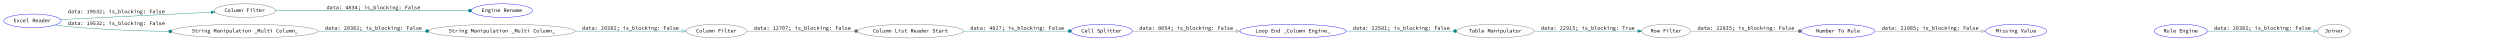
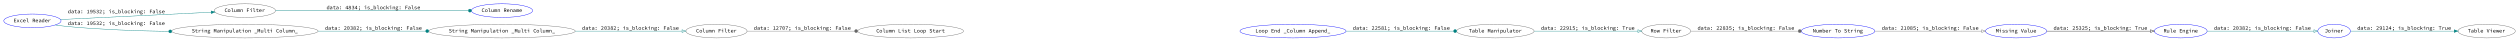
  digraph {
    fontname="Source Code Pro"
    rankdir=LR
    node [color=gray40 fontname="Source Code Pro"]
    edge [arrowhead=dot color=teal fontname="Source Code Pro"]
-   n1 [label="Column List Reader Start"]
-   n2 [color=blue label="Cell Splitter"]
-   n3 [color=blue label="Loop End _Column Engine_"]
-   n4 [color=blue label="Number To Rule"]
+   n1 [label="Column List Loop Start"]
+   n3 [color=blue label="Loop End _Column Append_"]
+   n4 [color=blue label="Number To String"]
    n5 [color=blue label="Missing Value"]
    n6 [color=blue label="Rule Engine"]
+   n7 [label="Table Viewer"]
    n8 [label="Column Filter"]
    n9 [label="Table Manipulator"]
    n10 [label="Row Filter"]
    n11 [label="String Manipulation _Multi Column_"]
-   n12 [label=Joiner]
-   n13 [color=blue label="Engine Rename"]
+   n12 [color=blue label=Joiner]
+   n13 [color=blue label="Column Rename"]
    n14 [color=blue label="Excel Reader"]
    n15 [label="Column Filter"]
    n16 [label="String Manipulation _Multi Column_"]
-   n1 -> n2 [label="data: 4827; is_blocking: False"]
-   n2 -> n3 [arrowhead=onormal color=gray40 label="data: 8054; is_blocking: False"]
    n3 -> n9 [label="data: 22581; is_blocking: False"]
    n4 -> n5 [arrowhead=onormal color=gray40 label="data: 21085; is_blocking: False"]
+   n5 -> n6 [arrowhead=onormal color=black label="data: 25325; is_blocking: True"]
    n6 -> n12 [arrowhead=onormal label="data: 20382; is_blocking: False"]
    n8 -> n1 [color=gray40 label="data: 12707; is_blocking: False"]
-   n9 -> n10 [arrowhead=normal label="data: 22915; is_blocking: True"]
+   n9 -> n10 [arrowhead=onormal label="data: 22915; is_blocking: True"]
    n10 -> n4 [color=gray40 label="data: 22835; is_blocking: False"]
    n11 -> n8 [arrowhead=onormal label="data: 20382; is_blocking: False"]
+   n12 -> n7 [arrowhead=normal label="data: 29124; is_blocking: True"]
    n14 -> n15 [arrowhead=normal label="data: 19532; is_blocking: False"]
    n14 -> n16 [label="data: 19532; is_blocking: False"]
    n15 -> n13 [label="data: 4834; is_blocking: False"]
    n16 -> n11 [label="data: 20382; is_blocking: False"]
  }
